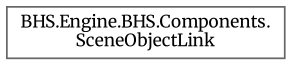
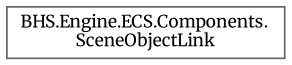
  digraph {
    rankdir=TB
    fontname=Merriweather
-   n1 [color=grey40 fillcolor=white fontname=Merriweather fontsize=10 height=0.2 label="BHS.Engine.BHS.Components.\lSceneObjectLink" shape=box style=filled width=0.4]
+   n1 [color=grey40 fillcolor=white fontname=Merriweather fontsize=10 height=0.2 label="BHS.Engine.ECS.Components.\lSceneObjectLink" shape=box style=filled width=0.4]
  }
